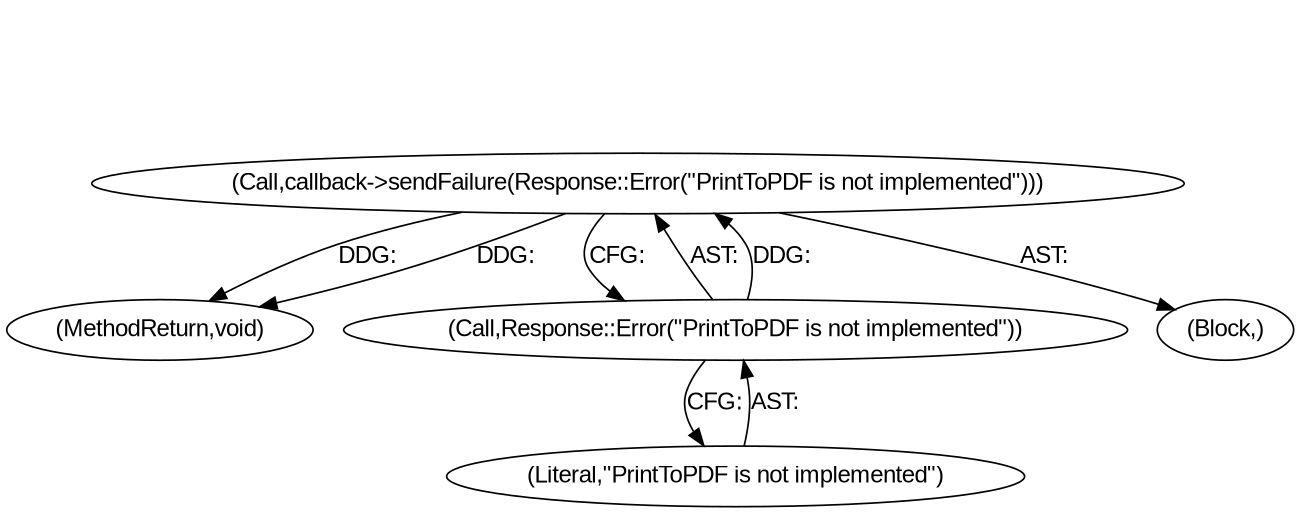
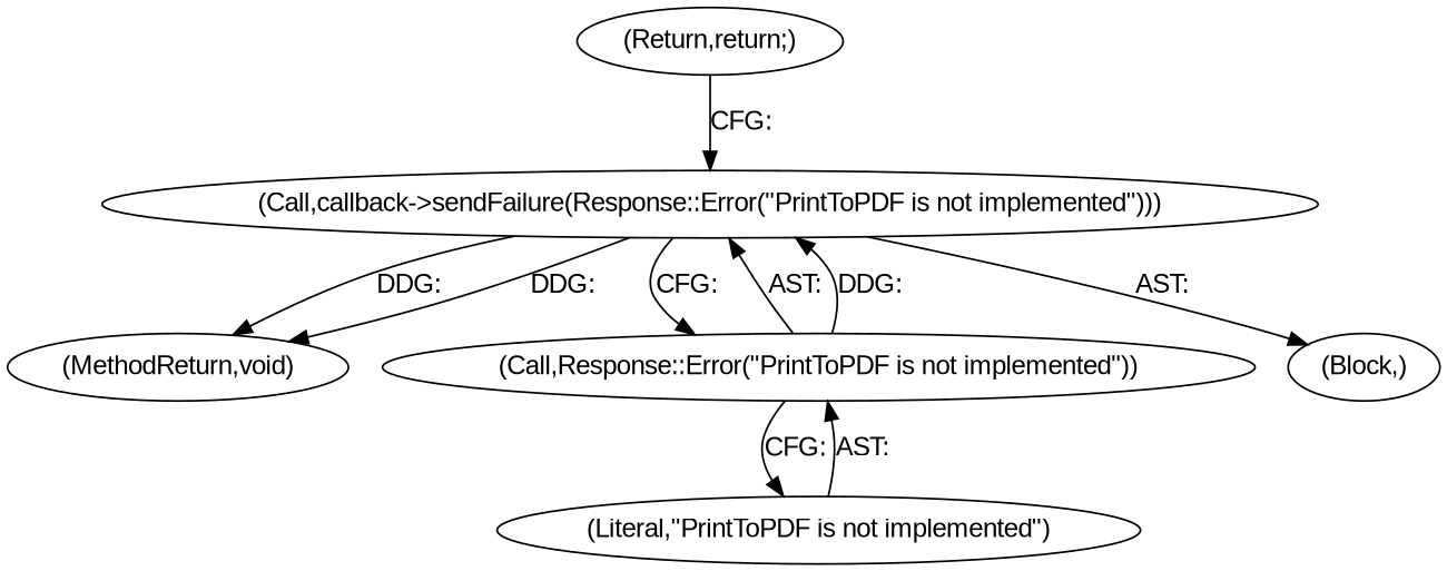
  digraph {
    fontname="Liberation Sans"
    node [fontname="Liberation Sans"]
    edge [fontname="Liberation Sans"]
    n1 [label="(Call,callback->sendFailure(Response::Error(\"PrintToPDF is not implemented\")))"]
    n2 [label="(Call,Response::Error(\"PrintToPDF is not implemented\"))"]
    n3 [label="(MethodReturn,void)"]
    n4 [label="(Block,)"]
    n5 [label="(Literal,\"PrintToPDF is not implemented\")"]
+   n6 [label="(Return,return;)"]
    n1 -> n2 [label="CFG: "]
    n1 -> n3 [label="DDG: "]
    n1 -> n3 [label="DDG: "]
    n1 -> n4 [label="AST: "]
    n2 -> n1 [label="AST: "]
    n2 -> n1 [label="DDG: "]
    n2 -> n5 [label="CFG: "]
    n5 -> n2 [label="AST: "]
+   n6 -> n1 [label="CFG: "]
  }
